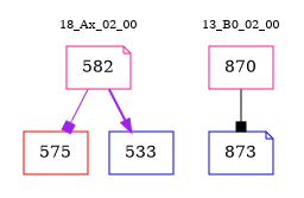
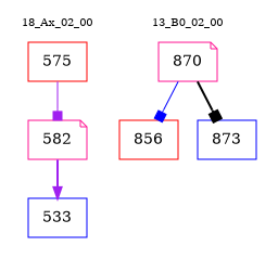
  digraph {
    node [color=red shape=box]
    edge [arrowhead=box color=purple style=solid]
    n1 [label=575]
    n2 [color=blue label=533]
    n3 [color=deeppink label=582 shape=note]
-   n4 [color=deeppink label=870]
-   n6 [color=blue label=873 shape=note]
+   n4 [color=deeppink label=870 shape=note]
+   n5 [label=856]
+   n6 [color=blue label=873]
    subgraph cluster_1 {
      color=white
      fontsize=10
      label="18_Ax_02_00"
      n1
      n2
      n3
    }
    subgraph cluster_2 {
      color=white
      fontsize=10
      label="13_B0_02_00"
      n4
+     n5
      n6
    }
-   n3 -> n1
+   n1 -> n3
    n3 -> n2 [arrowhead=normal style=bold]
-   n4 -> n6 [color=black]
+   n4 -> n5 [color=blue]
+   n4 -> n6 [color=black style=bold]
  }
